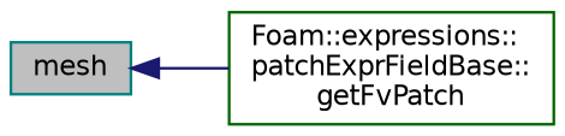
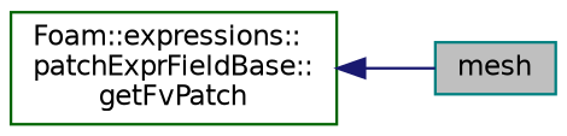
  digraph {
    rankdir=LR
    node [fontname=Helvetica fontsize=10 shape=record]
    n1 [color=teal fillcolor=grey75 fontcolor=black height=0.2 label=mesh style=filled width=0.4]
    n2 [color=darkgreen height=0.2 label="Foam::expressions::\lpatchExprFieldBase::\lgetFvPatch" width=0.4]
-   n1 -> n2 [color=midnightblue dir=back fontname=Helvetica fontsize=10 labelfontname=Helvetica labelfontsize=10 style=solid]
+   n2 -> n1 [color=midnightblue dir=back fontname=Helvetica fontsize=10 labelfontname=Helvetica labelfontsize=10 style=solid]
  }
